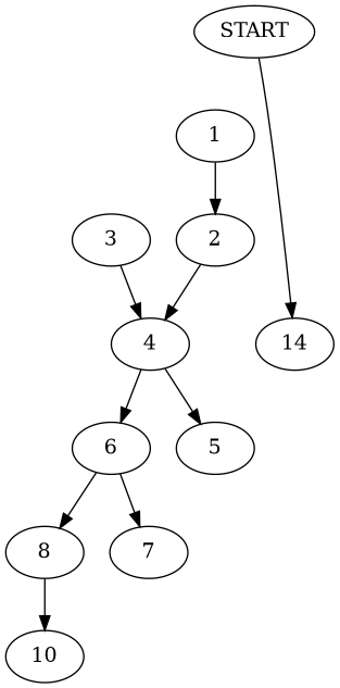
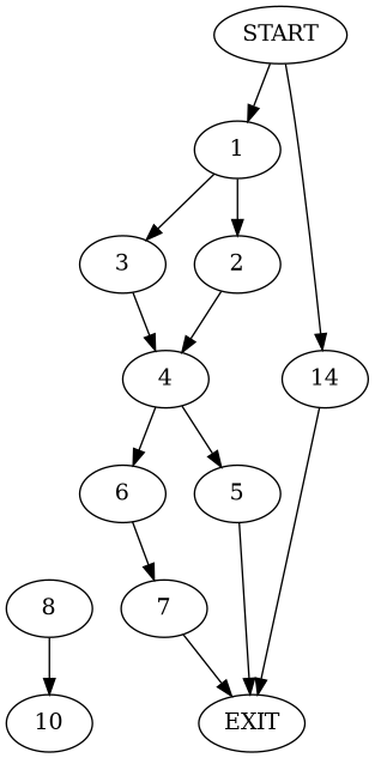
  digraph {
    n1 [label=START]
    1
    n3 [label=14]
    2
    3
+   n6 [label=EXIT]
    4
    5
    6
    7
    8
    10
+   n1 -> 1
    n1 -> n3
    1 -> 2
+   1 -> 3
+   n3 -> n6
    2 -> 4
    3 -> 4
    4 -> 5
    4 -> 6
+   5 -> n6
    6 -> 7
-   6 -> 8
+   7 -> n6
    8 -> 10
  }
